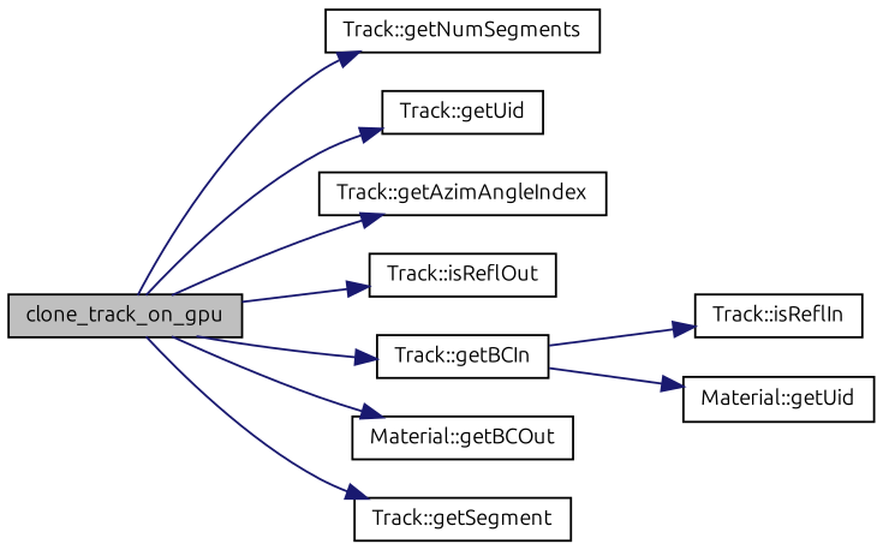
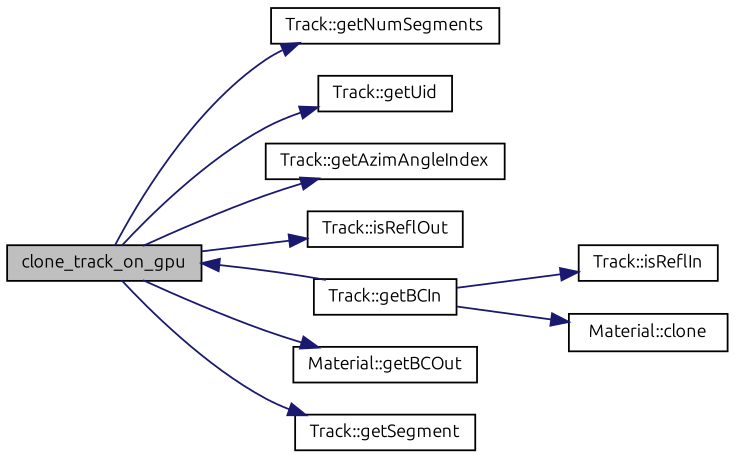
  digraph {
    fontname=Ubuntu
    rankdir=LR
    node [color=black fillcolor=white fontname=Ubuntu fontsize=10 shape=record style=filled]
    edge [color=midnightblue fontname=Ubuntu fontsize=10 labelfontname=Helvetica labelfontsize=10 style=solid]
    n1 [fillcolor=grey75 fontcolor=black height=0.2 label=clone_track_on_gpu width=0.4]
    n2 [height=0.2 label="Track::getNumSegments" width=0.4]
    n3 [height=0.2 label="Track::getUid" width=0.4]
    n4 [height=0.2 label="Track::getAzimAngleIndex" width=0.4]
    n5 [height=0.2 label="Track::isReflOut" width=0.4]
    n6 [height=0.2 label="Track::getBCIn" width=0.4]
    n7 [height=0.2 label="Material::getBCOut" width=0.4]
    n8 [height=0.2 label="Track::getSegment" width=0.4]
    n9 [height=0.2 label="Track::isReflIn" width=0.4]
-   n10 [height=0.2 label="Material::getUid" width=0.4]
+   n10 [height=0.2 label="Material::clone" width=0.4]
    n1 -> n2
    n1 -> n3
    n1 -> n4
    n1 -> n5
-   n1 -> n6
+   n6 -> n1
    n1 -> n7
    n1 -> n8
    n6 -> n9
    n6 -> n10
  }
